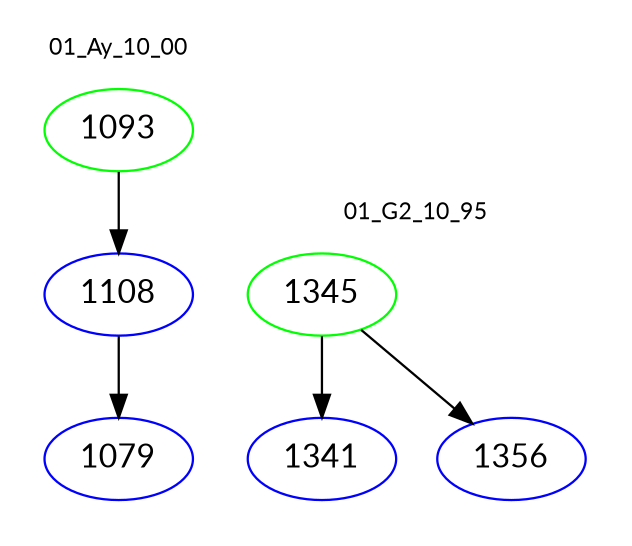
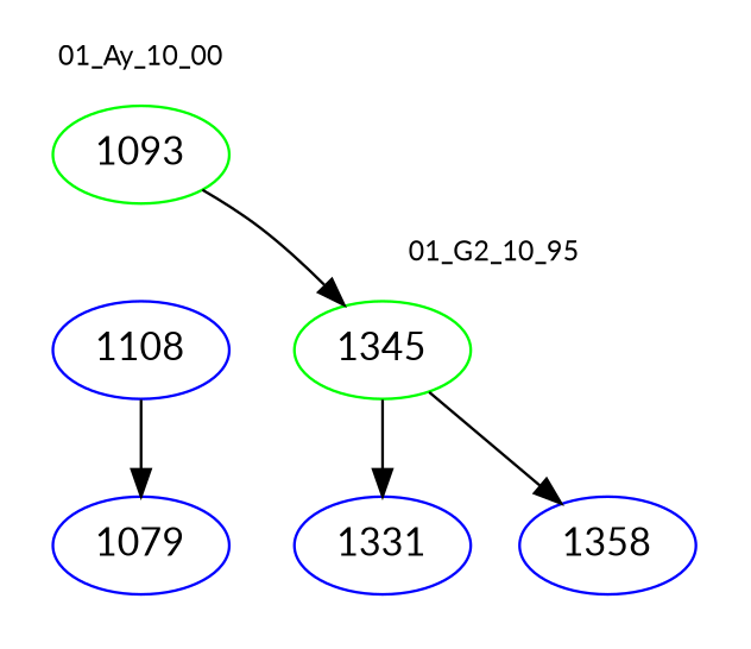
  digraph {
    fontname=Lato
    node [color=blue fontname=Lato]
    edge [color=black fontname=Lato]
    n1 [color=green label=1093]
    n2 [label=1079]
    n3 [label=1108]
    n4 [color=green label=1345]
-   n5 [label=1341]
-   n6 [label=1356]
+   n5 [label=1331]
+   n6 [label=1358]
    subgraph cluster_1 {
      color=white
      fontsize=10
      label="01_Ay_10_00"
      n1
      n2
      n3
    }
    subgraph cluster_2 {
      color=white
      fontsize=10
      label="01_G2_10_95"
      n4
      n5
      n6
    }
-   n1 -> n3
+   n1 -> n4
    n3 -> n2
    n4 -> n5
    n4 -> n6
  }
